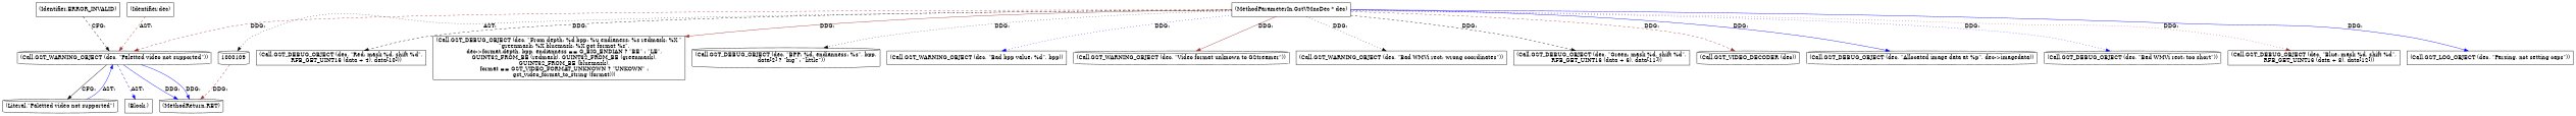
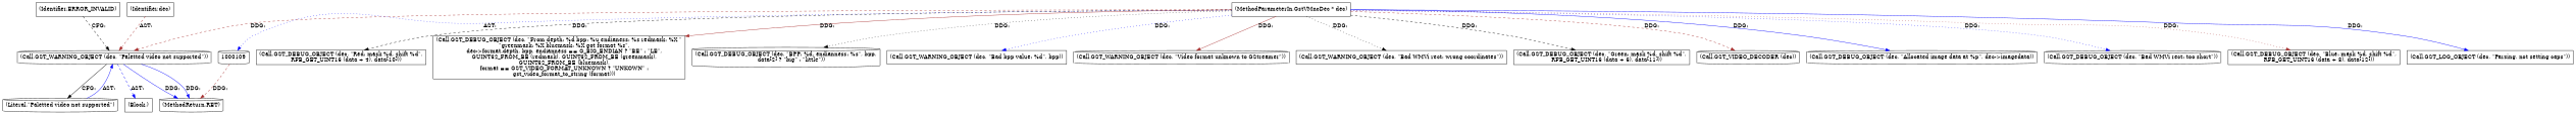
  digraph {
    node [shape=box]
    edge [color=blue style=solid]
    n1 [label="(Call,GST_WARNING_OBJECT (dec, \"Paletted video not supported\"))" shape=cylinder]
    n2 [label="(Literal,\"Paletted video not supported\")" shape=cylinder]
    n3 [label="(Block,)"]
    n4 [label="(MethodReturn,RET)" shape=cylinder]
    n5 [label="(MethodParameterIn,GstVMncDec * dec)"]
    n6 [label="(Call,GST_DEBUG_OBJECT (dec, \"Red: mask %d, shift %d\",\n      RFB_GET_UINT16 (data + 4), data[10]))"]
    n7 [label="(Call,GST_DEBUG_OBJECT (dec, \"From depth: %d bpp: %u endianess: %s redmask: %X \"\n      \"greenmask: %X bluemask: %X got format %s\",\n      dec->format.depth, bpp, endianness == G_BIG_ENDIAN ? \"BE\" : \"LE\",\n      GUINT32_FROM_BE (redmask), GUINT32_FROM_BE (greenmask),\n      GUINT32_FROM_BE (bluemask),\n      format == GST_VIDEO_FORMAT_UNKNOWN ? \"UNKOWN\" :\n      gst_video_format_to_string (format)))"]
    n8 [label="(Call,GST_DEBUG_OBJECT (dec, \"BPP: %d. endianness: %s\", bpp,\n      data[2] ? \"big\" : \"little\"))" shape=cylinder]
    n9 [label="(Call,GST_WARNING_OBJECT (dec, \"Bad bpp value: %d\", bpp))"]
    n10 [label="(Call,GST_WARNING_OBJECT (dec, \"Video format unknown to GStreamer\"))" shape=cylinder]
    n11 [label="(Call,GST_WARNING_OBJECT (dec, \"Bad WMVi rect: wrong coordinates\"))"]
    n12 [label="(Call,GST_DEBUG_OBJECT (dec, \"Green: mask %d, shift %d\",\n      RFB_GET_UINT16 (data + 6), data[11]))"]
    n13 [label="(Call,GST_VIDEO_DECODER (dec))" shape=cylinder]
    n14 [label="(Call,GST_DEBUG_OBJECT (dec, \"Allocated image data at %p\", dec->imagedata))" shape=cylinder]
    n15 [label="(Call,GST_DEBUG_OBJECT (dec, \"Bad WMVi rect: too short\"))" shape=cylinder]
    n16 [label="(Call,GST_DEBUG_OBJECT (dec, \"Blue: mask %d, shift %d\",\n      RFB_GET_UINT16 (data + 8), data[12]))"]
    n17 [label="(Call,GST_LOG_OBJECT (dec, \"Parsing, not setting caps\"))"]
    1000109 [shape=cylinder]
    n19 [label="(Identifier,ERROR_INVALID)"]
    n20 [label="(Identifier,dec)"]
    n1 -> n2 [color=black label="CFG: "]
    n1 -> n3 [label="AST: " style=dashed]
    n1 -> n4 [label="DDG: "]
    n1 -> n4 [label="DDG: "]
    n2 -> n1 [label="AST: "]
    n5 -> n1 [color=brown label="DDG: " style=dashed]
    n5 -> n6 [color=black label="DDG: " style=dashed]
    n5 -> n7 [color=brown label="DDG: "]
    n5 -> n8 [color=black label="DDG: " style=dotted]
    n5 -> n9 [label="DDG: " style=dotted]
    n5 -> n10 [color=brown label="DDG: "]
    n5 -> n11 [color=black label="DDG: " style=dotted]
    n5 -> n12 [color=black label="DDG: " style=dashed]
    n5 -> n13 [color=brown label="DDG: " style=dashed]
    n5 -> n14 [label="DDG: "]
    n5 -> n15 [label="DDG: " style=dotted]
    n5 -> n16 [color=brown label="DDG: " style=dotted]
    n5 -> n17 [label="DDG: "]
-   n5 -> 1000109 [color=black label="AST: " style=dotted]
+   n5 -> 1000109 [label="AST: " style=dotted]
    1000109 -> n4 [color=brown label="DDG: " style=dashed]
    n19 -> n1 [color=black label="CFG: " style=dashed]
    n20 -> n1 [color=brown label="AST: " style=dashed]
  }
